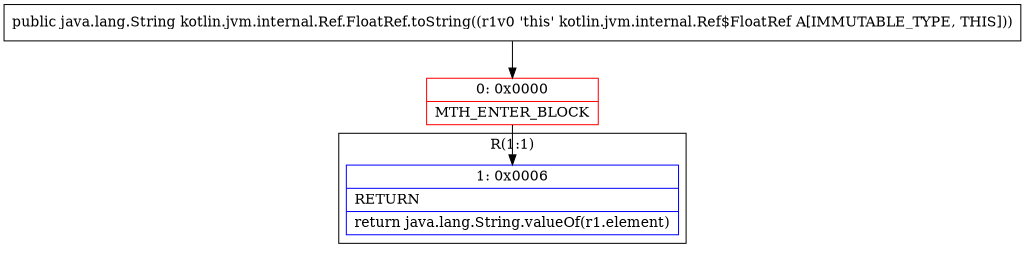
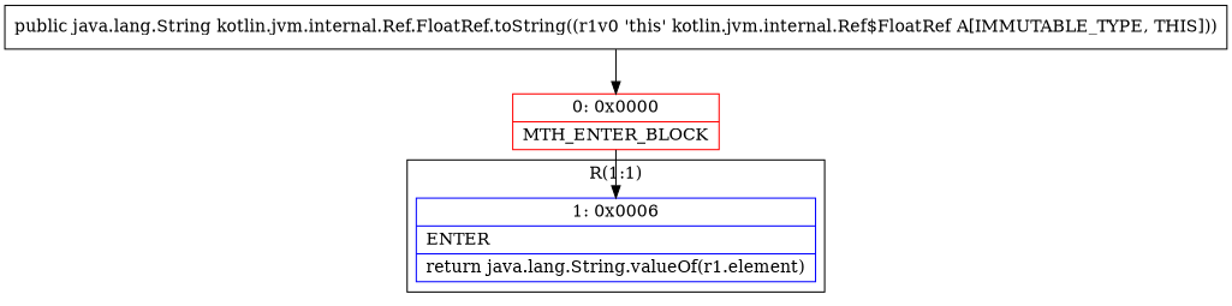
  digraph {
    node [shape=record]
-   n1 [color=blue label="{1\:\ 0x0006|RETURN\l|return java.lang.String.valueOf(r1.element)\l}"]
+   n1 [color=blue label="{1\:\ 0x0006|ENTER\l|return java.lang.String.valueOf(r1.element)\l}"]
    n2 [color=red label="{0\:\ 0x0000|MTH_ENTER_BLOCK\l}"]
    n3 [label="{public java.lang.String kotlin.jvm.internal.Ref.FloatRef.toString((r1v0 'this' kotlin.jvm.internal.Ref$FloatRef A[IMMUTABLE_TYPE, THIS])) }"]
    subgraph cluster_1 {
      label="R(1:1)"
      n1
    }
    n2 -> n1
    n3 -> n2
  }
